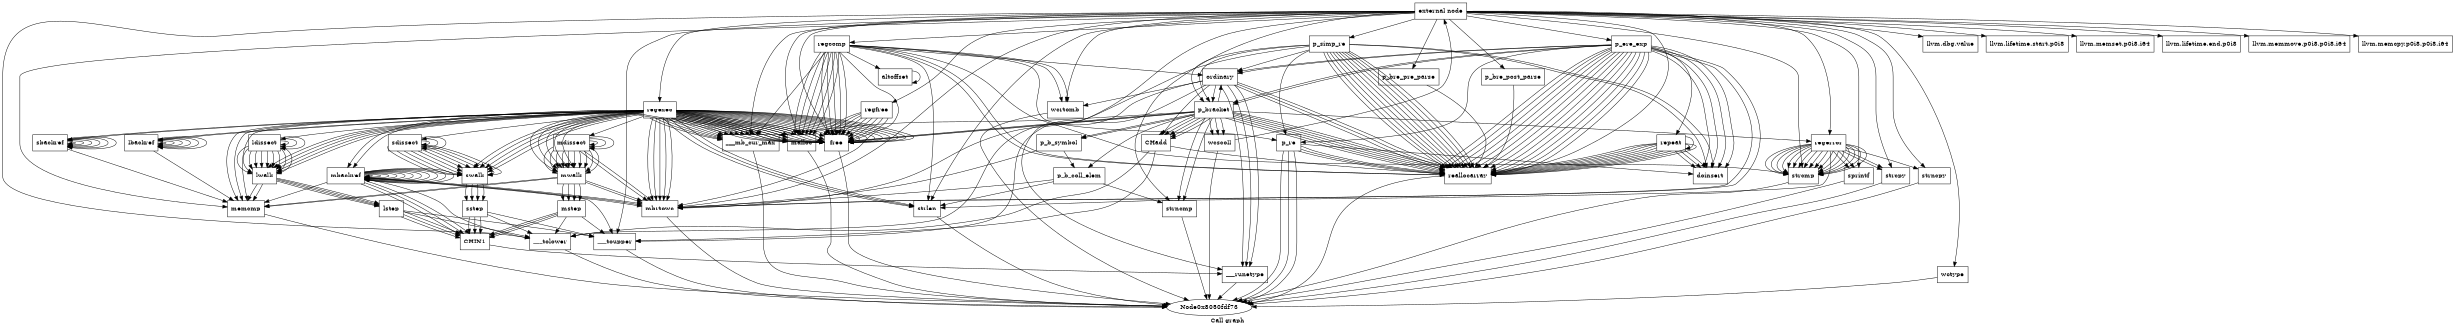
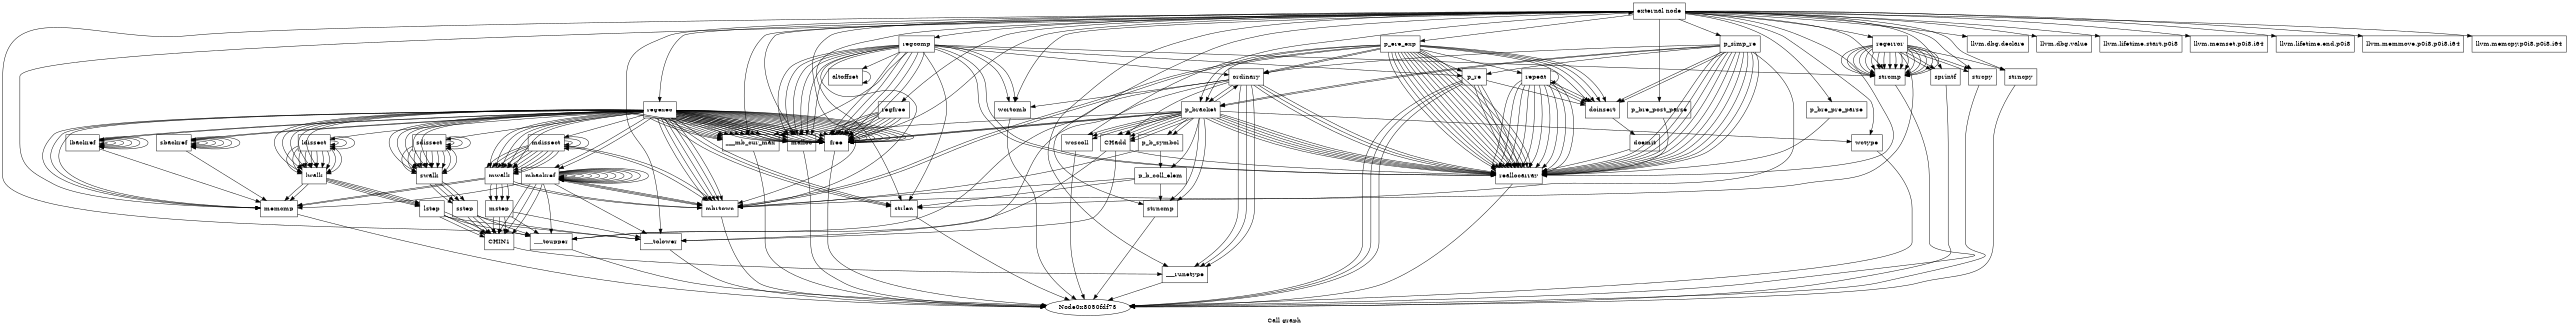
  digraph {
    label="Call graph"
    node [shape=record]
    n1 [label="{external node}"]
    n2 [label="{regcomp}"]
+   n3 [label="{llvm.dbg.declare}"]
    n4 [label="{llvm.dbg.value}"]
    n5 [label="{llvm.lifetime.start.p0i8}"]
    n6 [label="{strlen}"]
    n7 [label="{malloc}"]
    n8 [label="{free}"]
    n9 [label="{llvm.memset.p0i8.i64}"]
    n10 [label="{p_ere_exp}"]
    n11 [label="{p_simp_re}"]
    n12 [label="{p_bre_pre_parse}"]
    n13 [label="{p_bre_post_parse}"]
    n14 [label="{mbrtowc}"]
    n15 [label="{llvm.lifetime.end.p0i8}"]
    n16 [label="{reallocarray}"]
    n17 [label="{___mb_cur_max}"]
    n18 [label="{strcmp}"]
    n19 [label="{wcrtomb}"]
    n20 [label="{llvm.memmove.p0i8.p0i8.i64}"]
    n21 [label="{___runetype}"]
    n22 [label="{___tolower}"]
    n23 [label="{___toupper}"]
    n24 [label="{strncmp}"]
    n25 [label="{llvm.memcpy.p0i8.p0i8.i64}"]
    n26 [label="{wctype}"]
    n27 [label="{regerror}"]
    n28 [label="{sprintf}"]
    n29 [label="{strcpy}"]
    n30 [label="{strncpy}"]
    n31 [label="{regexec}"]
    n32 [label="{memcmp}"]
    n33 [label="{regfree}"]
    n34 [label="{ordinary}"]
    n35 [label="{p_re}"]
    n36 [label="{altoffset}"]
    n37 [label=Node0x8050fdf73 shape=""]
    n38 [label="{p_bracket}"]
    n39 [label="{doinsert}"]
    n40 [label="{repeat}"]
    n41 [label="{wcscoll}"]
    n42 [label="{mwalk}"]
    n43 [label="{mdissect}"]
    n44 [label="{mbackref}"]
    n45 [label="{swalk}"]
    n46 [label="{sdissect}"]
    n47 [label="{sbackref}"]
    n48 [label="{lwalk}"]
    n49 [label="{ldissect}"]
    n50 [label="{lbackref}"]
    n51 [label="{CHadd}"]
    n52 [label="{p_b_coll_elem}"]
    n53 [label="{p_b_symbol}"]
+   n54 [label="{doemit}"]
    n55 [label="{mstep}"]
    n56 [label="{CHIN1}"]
    n57 [label="{sstep}"]
    n58 [label="{lstep}"]
    n1 -> n2
+   n1 -> n3
    n1 -> n4
    n1 -> n5
    n1 -> n6
    n1 -> n7
    n1 -> n8
    n1 -> n9
    n1 -> n10
    n1 -> n11
    n1 -> n12
    n1 -> n13
    n1 -> n14
    n1 -> n15
    n1 -> n16
    n1 -> n17
    n1 -> n18
    n1 -> n19
    n1 -> n20
    n1 -> n21
    n1 -> n22
    n1 -> n23
    n1 -> n24
    n1 -> n25
    n1 -> n26
    n1 -> n27
    n1 -> n28
    n1 -> n29
    n1 -> n30
    n1 -> n31
    n1 -> n32
    n1 -> n33
    n2 -> n6
    n2 -> n7
    n2 -> n7
    n2 -> n7
    n2 -> n7
    n2 -> n7
    n2 -> n7
    n2 -> n8
    n2 -> n8
    n2 -> n8
    n2 -> n8
    n2 -> n8
    n2 -> n14
    n2 -> n16
    n2 -> n16
    n2 -> n17
    n2 -> n18
    n2 -> n19
    n2 -> n19
    n2 -> n34
    n2 -> n35
    n2 -> n36
    n6 -> n37
    n7 -> n37
    n8 -> n37
    n10 -> n14
    n10 -> n14
    n10 -> n16
    n10 -> n16
    n10 -> n16
    n10 -> n16
    n10 -> n16
    n10 -> n16
    n10 -> n16
    n10 -> n16
    n10 -> n16
    n10 -> n16
    n10 -> n16
    n10 -> n16
    n10 -> n16
    n10 -> n34
    n10 -> n34
    n10 -> n35
    n10 -> n38
    n10 -> n38
    n10 -> n39
    n10 -> n39
    n10 -> n39
    n10 -> n39
    n10 -> n40
    n11 -> n14
    n11 -> n16
    n11 -> n16
    n11 -> n16
    n11 -> n16
    n11 -> n16
    n11 -> n16
    n11 -> n16
    n11 -> n16
    n11 -> n16
    n11 -> n16
    n11 -> n34
    n11 -> n35
    n11 -> n38
    n11 -> n38
    n11 -> n39
    n11 -> n39
    n12 -> n16
    n13 -> n16
    n14 -> n37
    n16 -> n37
    n17 -> n37
    n18 -> n37
    n19 -> n37
    n21 -> n37
    n22 -> n37
    n23 -> n37
    n24 -> n37
    n26 -> n37
    n27 -> n6
    n27 -> n18
    n27 -> n18
    n27 -> n18
    n27 -> n18
    n27 -> n18
    n27 -> n18
    n27 -> n18
    n27 -> n18
    n27 -> n18
    n27 -> n18
    n27 -> n18
    n27 -> n18
    n27 -> n18
    n27 -> n18
    n27 -> n18
    n27 -> n18
    n27 -> n18
    n27 -> n28
    n27 -> n28
    n27 -> n29
    n27 -> n29
    n27 -> n30
    n28 -> n37
    n29 -> n37
    n30 -> n37
    n31 -> n6
    n31 -> n6
    n31 -> n6
    n31 -> n7
    n31 -> n7
    n31 -> n7
    n31 -> n7
    n31 -> n7
    n31 -> n7
    n31 -> n7
    n31 -> n7
    n31 -> n8
    n31 -> n8
    n31 -> n8
    n31 -> n8
    n31 -> n8
    n31 -> n8
    n31 -> n8
    n31 -> n8
    n31 -> n8
    n31 -> n8
    n31 -> n8
    n31 -> n8
    n31 -> n8
    n31 -> n8
    n31 -> n8
    n31 -> n8
    n31 -> n8
    n31 -> n8
    n31 -> n8
    n31 -> n8
    n31 -> n8
    n31 -> n8
    n31 -> n8
    n31 -> n14
    n31 -> n14
    n31 -> n14
    n31 -> n14
    n31 -> n14
    n31 -> n17
    n31 -> n17
    n31 -> n17
    n31 -> n17
    n31 -> n17
    n31 -> n17
    n31 -> n17
    n31 -> n17
    n31 -> n17
    n31 -> n17
    n31 -> n17
    n31 -> n17
    n31 -> n17
    n31 -> n32
    n31 -> n32
    n31 -> n32
    n31 -> n42
    n31 -> n42
    n31 -> n42
    n31 -> n42
    n31 -> n42
    n31 -> n43
    n31 -> n44
    n31 -> n44
    n31 -> n45
    n31 -> n45
    n31 -> n45
    n31 -> n45
    n31 -> n45
    n31 -> n46
    n31 -> n47
    n31 -> n47
    n31 -> n48
    n31 -> n48
    n31 -> n48
    n31 -> n48
    n31 -> n48
    n31 -> n49
    n31 -> n50
    n31 -> n50
    n32 -> n37
    n33 -> n8
    n33 -> n8
    n33 -> n8
    n33 -> n8
    n33 -> n8
    n33 -> n8
    n33 -> n8
    n33 -> n8
    n33 -> n8
    n34 -> n16
    n34 -> n16
    n34 -> n16
    n34 -> n19
    n34 -> n21
    n34 -> n21
    n34 -> n21
    n34 -> n22
    n34 -> n23
    n34 -> n38
    n34 -> n51
    n35 -> n16
    n35 -> n16
    n35 -> n16
    n35 -> n37
    n35 -> n37
    n35 -> n37
    n35 -> n39
    n36 -> n36
    n38 -> n8
    n38 -> n8
    n38 -> n8
    n38 -> n16
    n38 -> n16
    n38 -> n16
    n38 -> n16
    n38 -> n16
    n38 -> n16
    n38 -> n17
    n38 -> n24
    n38 -> n24
-   n38 -> n27
+   n38 -> n26
    n38 -> n34
    n38 -> n41
    n38 -> n41
    n38 -> n41
    n38 -> n51
    n38 -> n51
    n38 -> n51
    n38 -> n51
    n38 -> n51
    n38 -> n52
    n38 -> n53
    n38 -> n53
+   n39 -> n54
    n40 -> n16
    n40 -> n16
    n40 -> n16
    n40 -> n16
    n40 -> n16
    n40 -> n16
    n40 -> n16
    n40 -> n16
    n40 -> n16
    n40 -> n16
    n40 -> n39
    n40 -> n39
    n40 -> n39
    n40 -> n40
    n41 -> n1
    n41 -> n37
    n42 -> n14
    n42 -> n14
    n42 -> n32
    n42 -> n32
    n42 -> n55
    n42 -> n55
    n42 -> n55
    n42 -> n55
    n43 -> n14
    n43 -> n14
    n43 -> n42
    n43 -> n42
    n43 -> n42
    n43 -> n42
    n43 -> n42
    n43 -> n42
    n43 -> n42
    n43 -> n42
    n43 -> n42
    n43 -> n42
    n43 -> n43
    n43 -> n43
    n43 -> n43
    n44 -> n14
    n44 -> n14
    n44 -> n14
    n44 -> n22
    n44 -> n23
    n44 -> n32
    n44 -> n44
    n44 -> n44
    n44 -> n44
    n44 -> n44
    n44 -> n44
    n44 -> n44
    n44 -> n44
    n44 -> n44
    n44 -> n44
    n44 -> n44
    n44 -> n44
    n44 -> n56
    n44 -> n56
    n44 -> n56
    n45 -> n57
    n45 -> n57
    n45 -> n57
    n45 -> n57
    n46 -> n45
    n46 -> n45
    n46 -> n45
    n46 -> n45
    n46 -> n45
    n46 -> n45
    n46 -> n45
    n46 -> n45
    n46 -> n45
    n46 -> n45
    n46 -> n46
    n46 -> n46
    n46 -> n46
    n47 -> n32
    n47 -> n47
    n47 -> n47
    n47 -> n47
    n47 -> n47
    n47 -> n47
    n47 -> n47
    n48 -> n32
    n48 -> n32
    n48 -> n58
    n48 -> n58
    n48 -> n58
    n48 -> n58
    n49 -> n48
    n49 -> n48
    n49 -> n48
    n49 -> n48
    n49 -> n48
    n49 -> n48
    n49 -> n48
    n49 -> n48
    n49 -> n48
    n49 -> n48
    n49 -> n49
    n49 -> n49
    n49 -> n49
    n50 -> n32
    n50 -> n50
    n50 -> n50
    n50 -> n50
    n50 -> n50
    n50 -> n50
    n50 -> n50
    n51 -> n16
    n51 -> n22
    n51 -> n23
    n52 -> n6
    n52 -> n14
    n52 -> n24
    n53 -> n14
    n53 -> n52
+   n54 -> n16
    n55 -> n22
    n55 -> n23
    n55 -> n56
    n55 -> n56
    n55 -> n56
    n56 -> n21
    n57 -> n22
    n57 -> n23
    n57 -> n56
    n57 -> n56
    n57 -> n56
    n58 -> n22
    n58 -> n23
    n58 -> n56
    n58 -> n56
    n58 -> n56
  }
